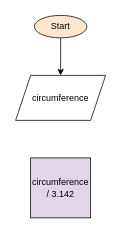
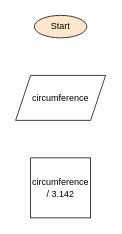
  <mxCell id="0" />
  <mxCell id="1" parent="0" />
- <mxCell id="2" style="edgeStyle=orthogonalEdgeStyle;rounded=0;orthogonalLoop=1;jettySize=auto;html=1;" parent="1" source="3" target="4" edge="1"><mxGeometry relative="1" as="geometry" /></mxCell>
  <mxCell id="3" value="Start" style="ellipse;whiteSpace=wrap;html=1;fillColor=#ffe6cc;" parent="1" vertex="1"><mxGeometry x="45" y="20" width="70" height="30" as="geometry" /></mxCell>
  <mxCell id="4" value="circumference" style="shape=parallelogram;perimeter=parallelogramPerimeter;whiteSpace=wrap;html=1;fixedSize=1;" parent="1" vertex="1"><mxGeometry x="20" y="100" width="120" height="60" as="geometry" /></mxCell>
- <mxCell id="5" value="circumference /&amp;nbsp;3.142" style="whiteSpace=wrap;html=1;aspect=fixed;fillColor=#e1d5e7;" parent="1" vertex="1"><mxGeometry x="40" y="210" width="80" height="80" as="geometry" /></mxCell>
+ <mxCell id="5" value="circumference /&amp;nbsp;3.142" style="whiteSpace=wrap;html=1;aspect=fixed;" parent="1" vertex="1"><mxGeometry x="40" y="210" width="80" height="80" as="geometry" /></mxCell>
